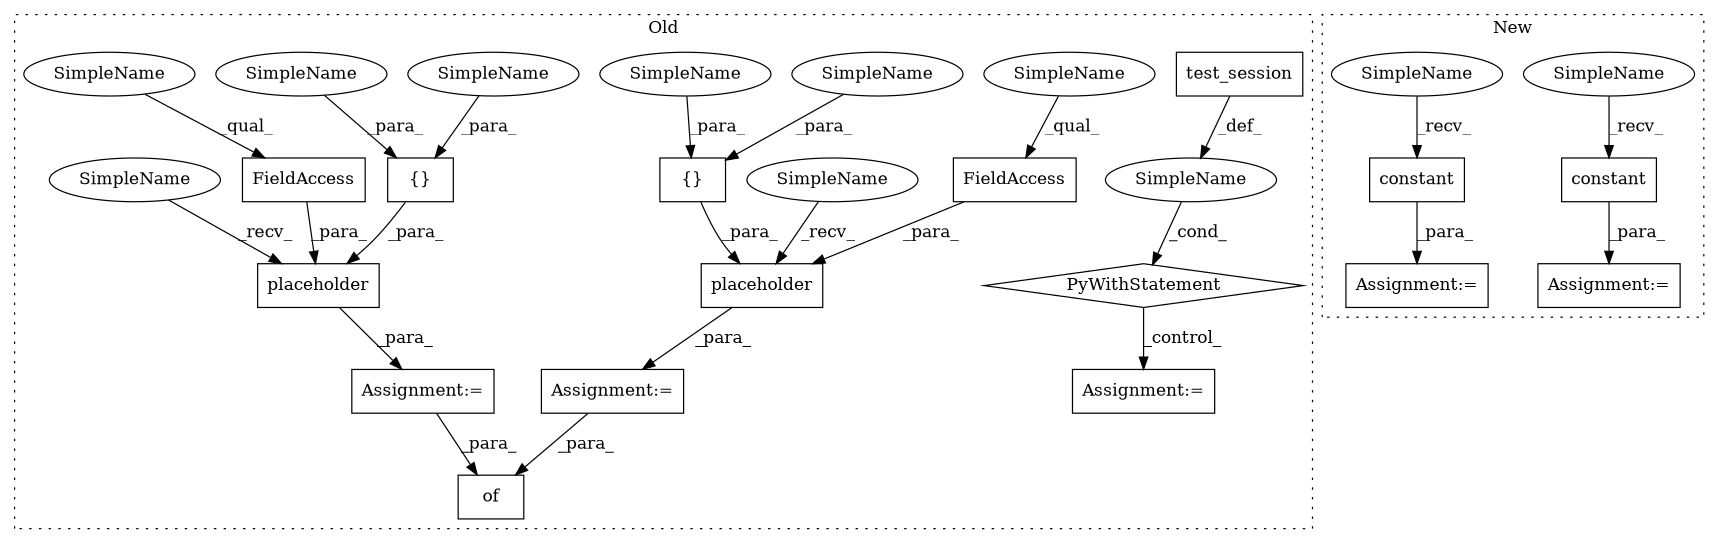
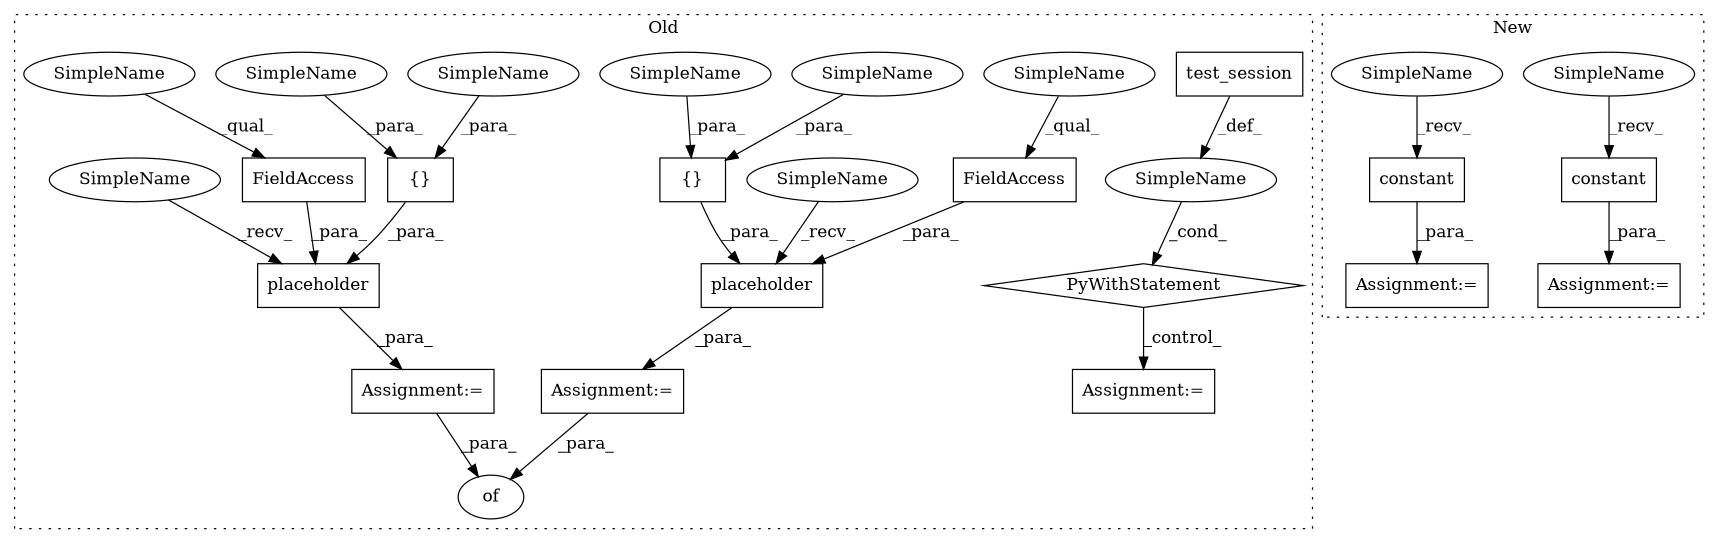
  digraph {
    node [a=42 l=10 s=8079 shape=box]
    n1 [a=32 l=14 label=test_session s=9547]
    n2 [a=104 l="10,2" label=PyWithStatement s="9532,9561" shape=diamond]
    n3 [label=SimpleName shape=ellipse l="" s=""]
    n4 [a=7 l=7 label="Assignment:=" s=9575]
-   n5 [a=32 l="3,1" label=of s="9910,9984"]
+   n5 [a=32 l="3,1" label=of s="9910,9984" shape=ellipse]
    n6 [a=32 l="12,1" label=placeholder s="8067,8131"]
    n7 [a=22 l=18 label=FieldAccess]
    n8 [a=4 l="1,1" label="{}" s="8107,8130"]
    n9 [a=7 l=1 label="Assignment:=" s=8055]
    n10 [a=22 l=18 label=FieldAccess s=8265]
    n11 [a=4 l="1,1" label="{}" s="8293,8316"]
    n12 [a=32 l="12,1" label=placeholder s="8253,8317"]
    n13 [a=7 l=1 label="Assignment:=" s=8241]
    n14 [l=11 label=SimpleName s=8119 shape=ellipse]
    n15 [l=11 label=SimpleName s=8305 shape=ellipse]
    n16 [label=SimpleName s=8265 shape=ellipse]
    n17 [label=SimpleName s=8056 shape=ellipse]
    n18 [label=SimpleName shape=ellipse]
    n19 [label=SimpleName s=8242 shape=ellipse]
    n20 [label=SimpleName s=8294 shape=ellipse]
    n21 [label=SimpleName s=8108 shape=ellipse]
    n22 [a=32 l="9,1" label=constant s="8158,8183"]
    n23 [a=7 l=1 label="Assignment:=" s=8146]
    n24 [a=32 l="9,1" label=constant s="8105,8128"]
    n25 [a=7 l=1 label="Assignment:=" s=8093]
    n26 [label=SimpleName s=8094 shape=ellipse]
    n27 [label=SimpleName s=8147 shape=ellipse]
    subgraph cluster_1 {
      label=Old
      style=dotted
      n1
      n2
      n3
      n4
      n5
      n6
      n7
      n8
      n9
      n10
      n11
      n12
      n13
      n14
      n15
      n16
      n17
      n18
      n19
      n20
      n21
    }
    subgraph cluster_2 {
      label=New
      style=dotted
      n22
      n23
      n24
      n25
      n26
      n27
    }
    n1 -> n3 [label=_def_]
    n2 -> n4 [label=_control_]
    n3 -> n2 [label=_cond_]
    n6 -> n9 [label=_para_]
    n7 -> n6 [label=_para_]
    n8 -> n6 [label=_para_]
    n9 -> n5 [label=_para_]
    n10 -> n12 [label=_para_]
    n11 -> n12 [label=_para_]
    n12 -> n13 [label=_para_]
    n13 -> n5 [label=_para_]
    n14 -> n8 [label=_para_]
    n15 -> n11 [label=_para_]
    n16 -> n10 [label=_qual_]
    n17 -> n6 [label=_recv_]
    n18 -> n7 [label=_qual_]
    n19 -> n12 [label=_recv_]
    n20 -> n11 [label=_para_]
    n21 -> n8 [label=_para_]
    n22 -> n23 [label=_para_]
    n24 -> n25 [label=_para_]
    n26 -> n24 [label=_recv_]
    n27 -> n22 [label=_recv_]
  }
